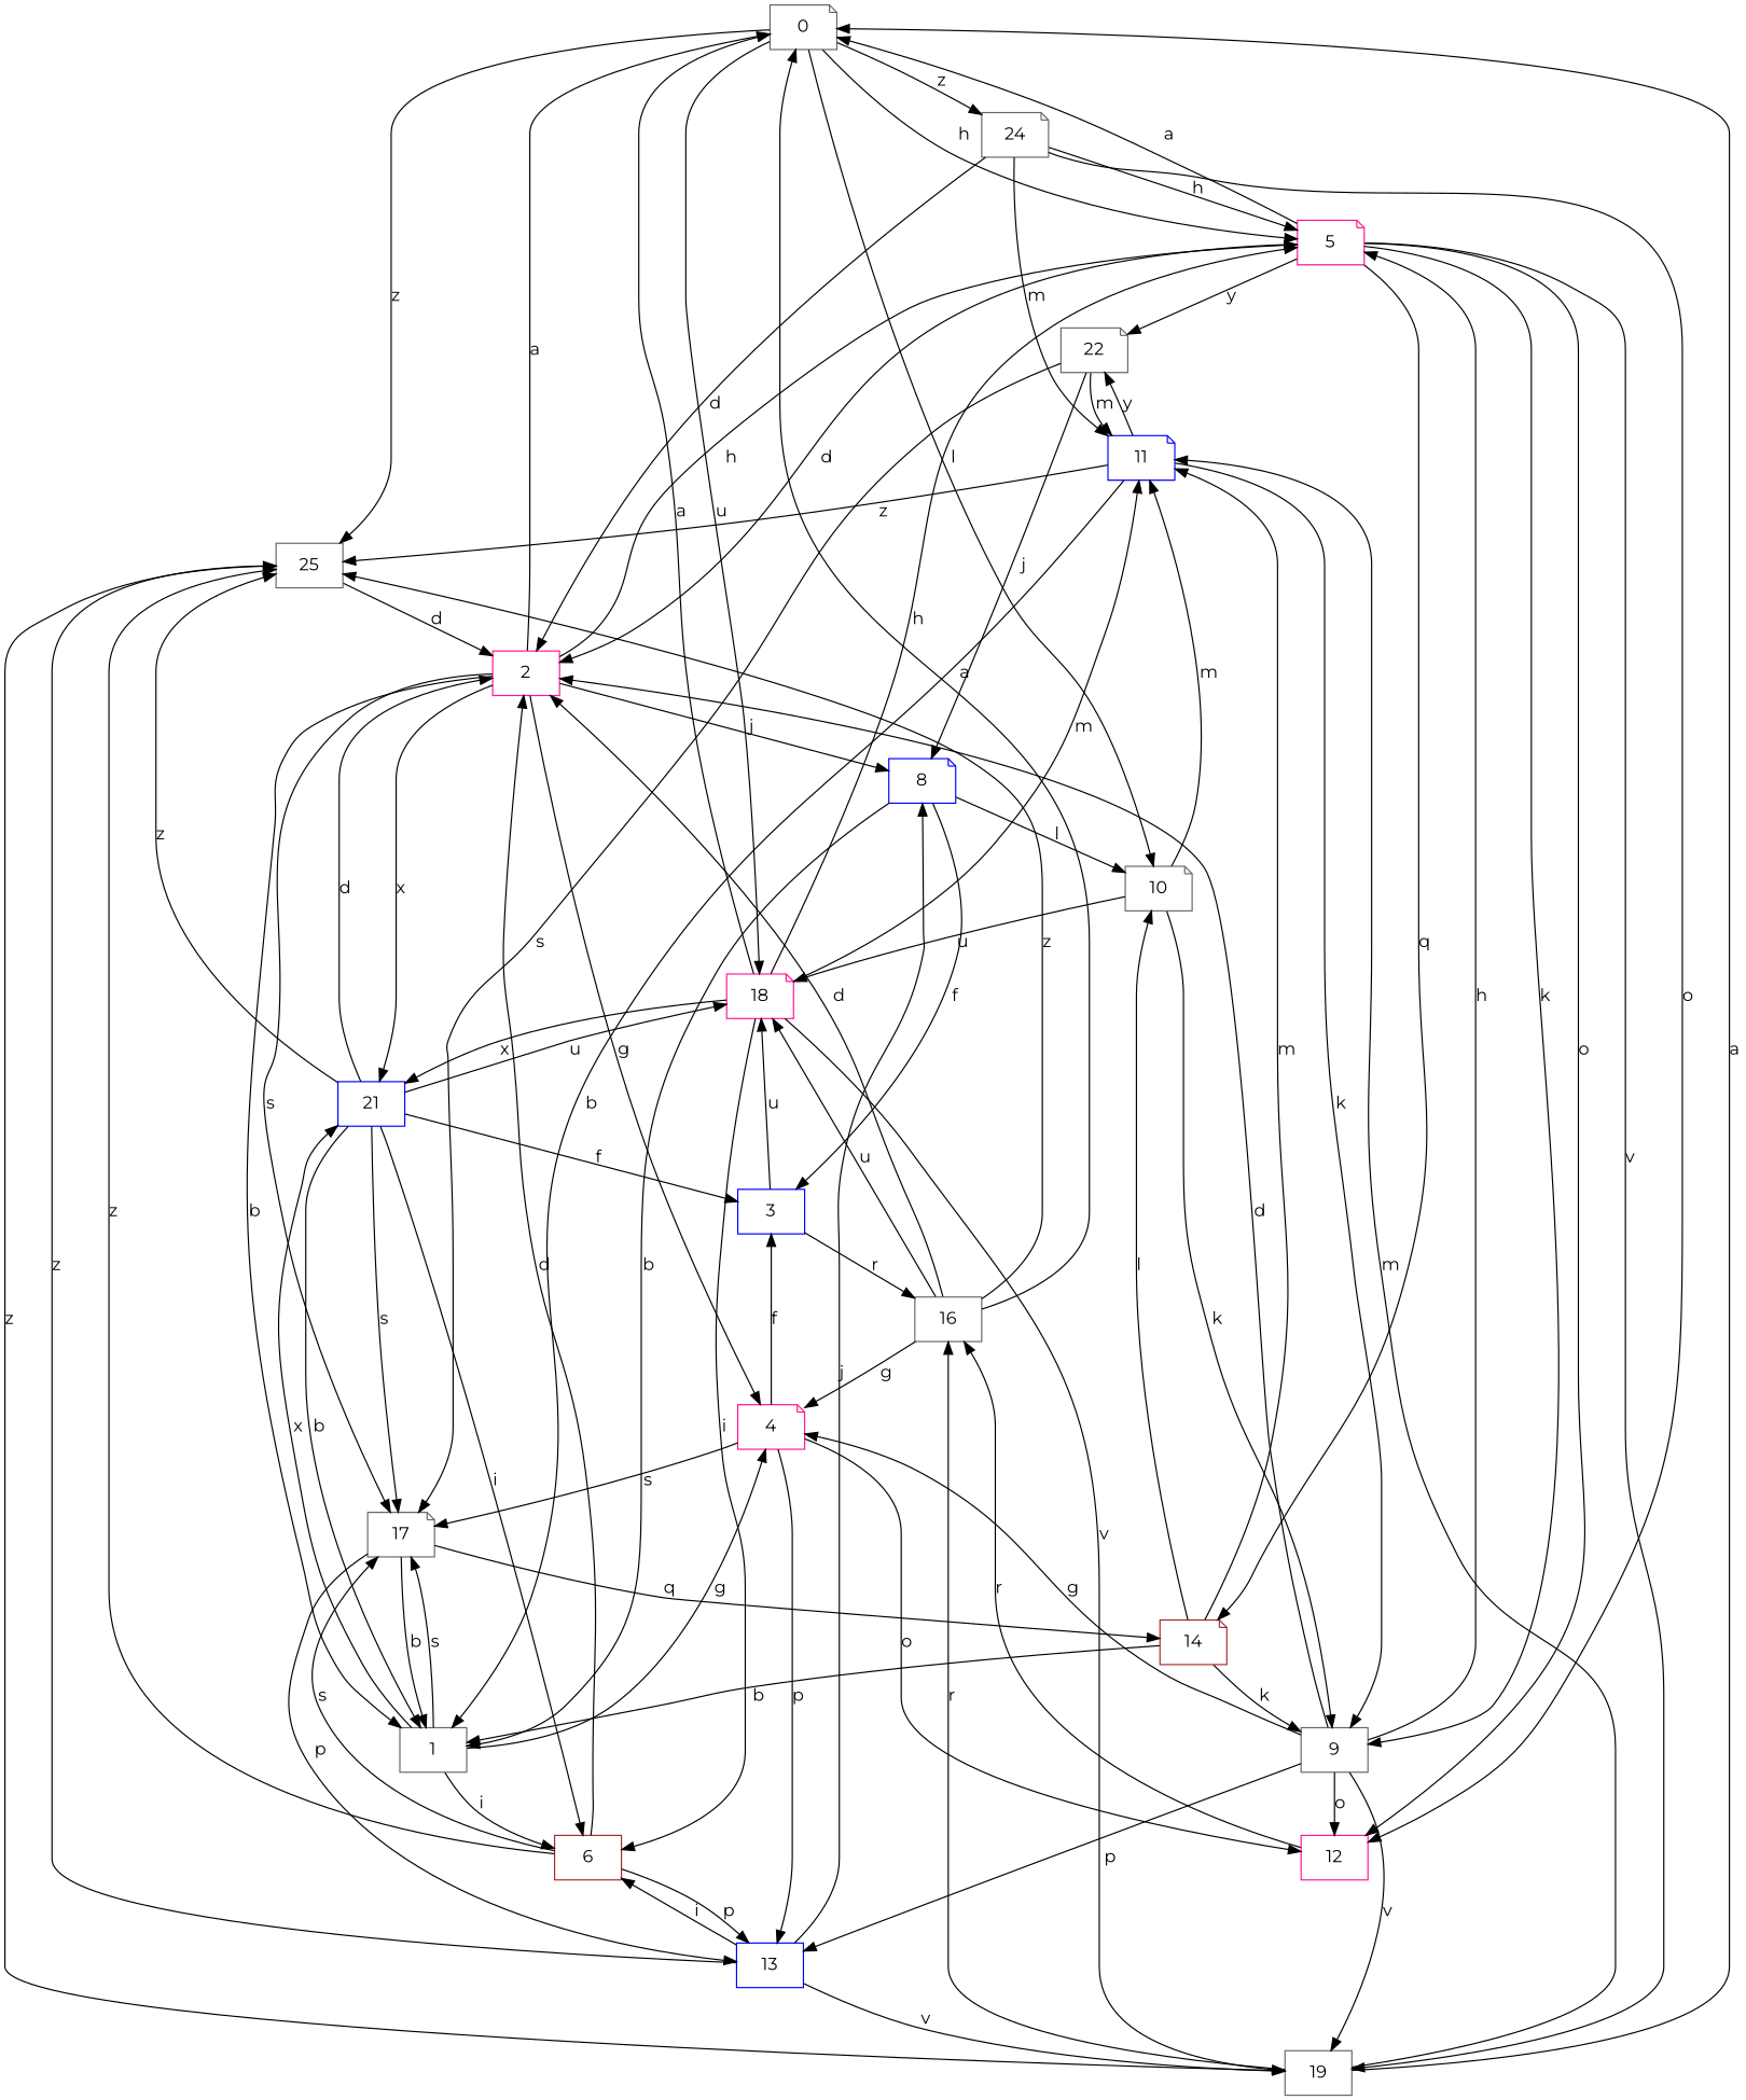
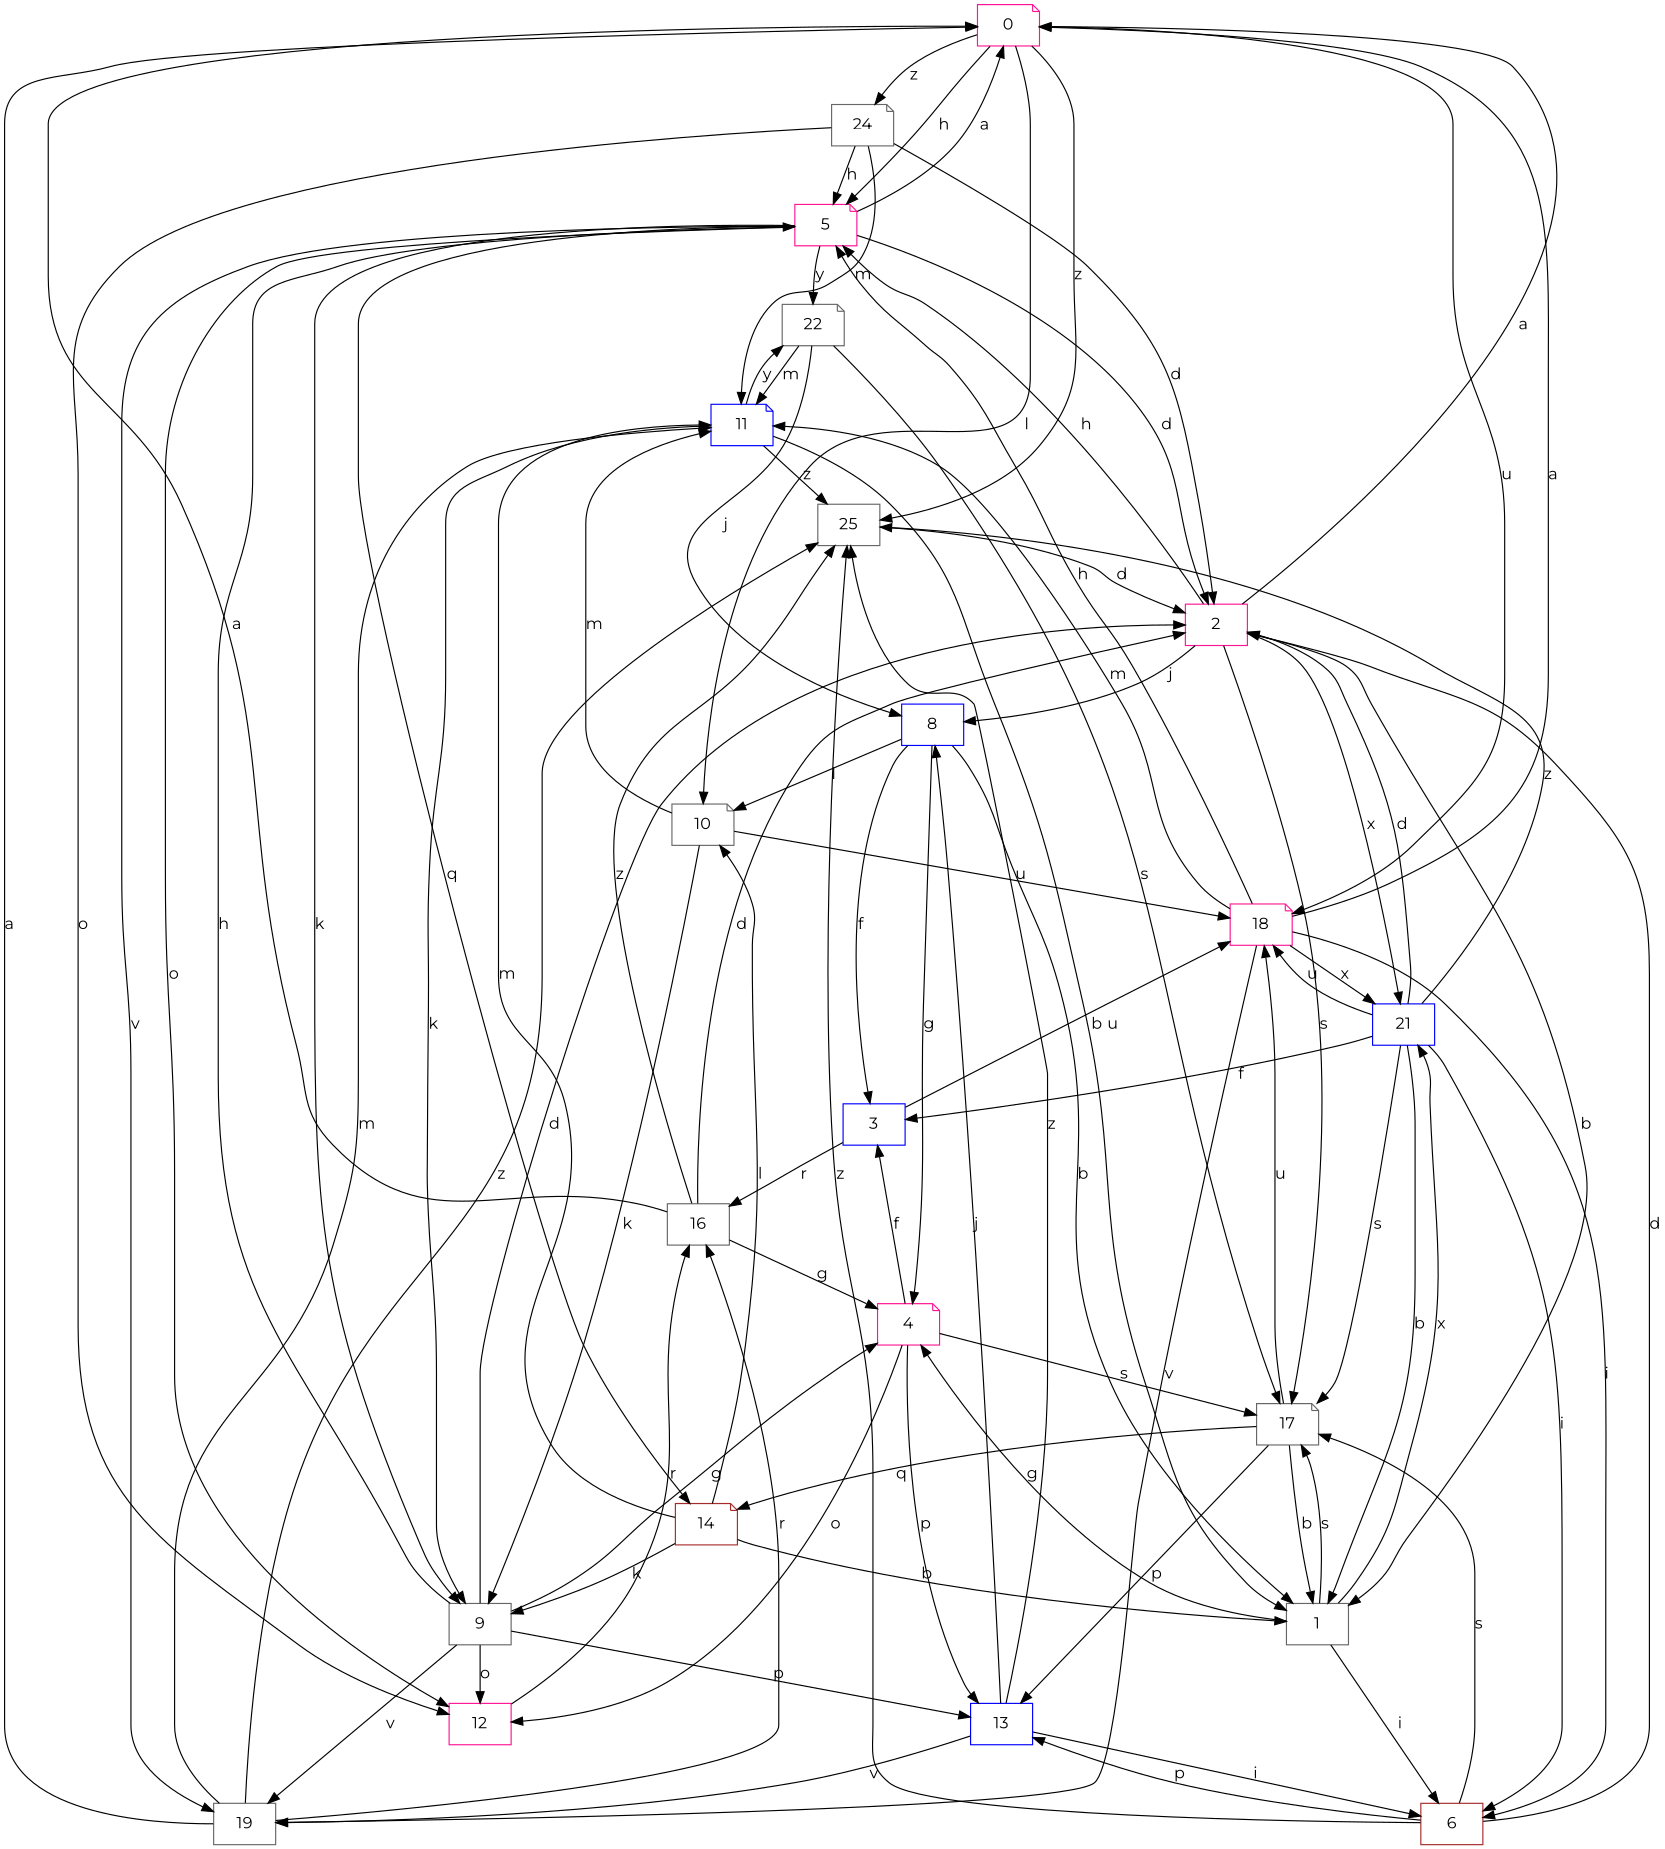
  strict digraph {
    fontname=Montserrat
    node [color=gray40 fontname=Montserrat shape=box]
    edge [fontname=Montserrat]
-   0 [shape=note]
+   0 [color=deeppink shape=note]
    5 [color=deeppink shape=note]
    10 [shape=note]
    18 [color=deeppink shape=note]
    24 [shape=note]
    25
    2 [color=deeppink]
    12 [color=deeppink]
    9
    14 [color=brown shape=note]
    19
    22 [shape=note]
    11 [color=blue shape=note]
    6 [color=brown]
    21 [color=blue]
    4 [color=deeppink shape=note]
    1
    17 [shape=note]
    3 [color=blue]
    13 [color=blue]
-   8 [color=blue shape=note]
+   8 [color=blue]
    16
    0 -> 5 [label=h]
    0 -> 10 [label=l]
    0 -> 18 [label=u]
    0 -> 24 [label=z]
    0 -> 25 [label=z]
    5 -> 0 [label=a]
    5 -> 2 [label=d]
    5 -> 12 [label=o]
    5 -> 9 [label=k]
    5 -> 14 [label=q]
    5 -> 19 [label=v]
    5 -> 22 [label=y]
    10 -> 18 [label=u]
    10 -> 9 [label=k]
    10 -> 11 [label=m]
    18 -> 0 [label=a]
    18 -> 5 [label=h]
    18 -> 19 [label=v]
    18 -> 11 [label=m]
    18 -> 6 [label=i]
    18 -> 21 [label=x]
    24 -> 5 [label=h]
    24 -> 2 [label=d]
    24 -> 12 [label=o]
    24 -> 11 [label=m]
    25 -> 2 [label=d]
    2 -> 0 [label=a]
    2 -> 5 [label=h]
    2 -> 21 [label=x]
    2 -> 1 [label=b]
    2 -> 17 [label=s]
    2 -> 8 [label=j]
    12 -> 16 [label=r]
    9 -> 5 [label=h]
    9 -> 2 [label=d]
    9 -> 12 [label=o]
    9 -> 19 [label=v]
    9 -> 4 [label=g]
    9 -> 13 [label=p]
    14 -> 10 [label=l]
    14 -> 9 [label=k]
    14 -> 11 [label=m]
    14 -> 1 [label=b]
    19 -> 0 [label=a]
    19 -> 25 [label=z]
    19 -> 11 [label=m]
    19 -> 16 [label=r]
    22 -> 11 [label=m]
    22 -> 17 [label=s]
    22 -> 8 [label=j]
    11 -> 25 [label=z]
    11 -> 9 [label=k]
    11 -> 22 [label=y]
    11 -> 1 [label=b]
    6 -> 25 [label=z]
    6 -> 2 [label=d]
    6 -> 17 [label=s]
    6 -> 13 [label=p]
    21 -> 18 [label=u]
    21 -> 25 [label=z]
    21 -> 2 [label=d]
    21 -> 6 [label=i]
    21 -> 1 [label=b]
    21 -> 17 [label=s]
    21 -> 3 [label=f]
    4 -> 12 [label=o]
    4 -> 17 [label=s]
    4 -> 3 [label=f]
    4 -> 13 [label=p]
    1 -> 6 [label=i]
    1 -> 21 [label=x]
    1 -> 4 [label=g]
    1 -> 17 [label=s]
    17 -> 14 [label=q]
    17 -> 1 [label=b]
    17 -> 13 [label=p]
    3 -> 18 [label=u]
    3 -> 16 [label=r]
    13 -> 25 [label=z]
    13 -> 19 [label=v]
    13 -> 6 [label=i]
    13 -> 8 [label=j]
    8 -> 10 [label=l]
-   2 -> 4 [label=g]
+   8 -> 4 [label=g]
    8 -> 1 [label=b]
    8 -> 3 [label=f]
    16 -> 0 [label=a]
-   16 -> 18 [label=u]
+   17 -> 18 [label=u]
    16 -> 25 [label=z]
    16 -> 2 [label=d]
    16 -> 4 [label=g]
  }
